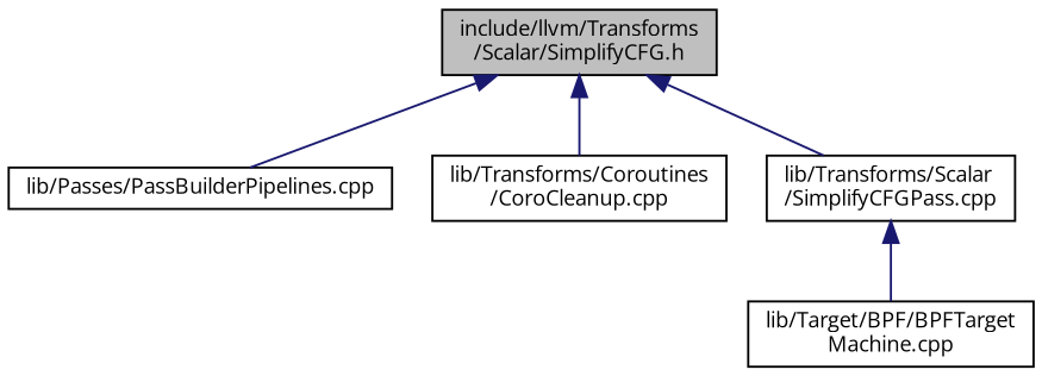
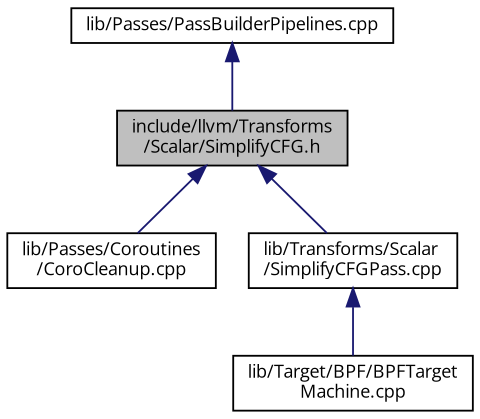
  digraph {
    fontname="Open Sans"
    node [color=black fontname="Open Sans" fontsize=10 shape=record]
    edge [color=midnightblue dir=back fontname="Open Sans" fontsize=10 labelfontname=Helvetica labelfontsize=10 style=solid]
    n1 [fillcolor=grey75 fontcolor=black height=0.2 label="include/llvm/Transforms\l/Scalar/SimplifyCFG.h" style=filled width=0.4]
    n2 [height=0.2 label="lib/Passes/PassBuilderPipelines.cpp" width=0.4]
-   n3 [height=0.2 label="lib/Transforms/Coroutines\l/CoroCleanup.cpp" width=0.4]
+   n3 [height=0.2 label="lib/Passes/Coroutines\l/CoroCleanup.cpp" width=0.4]
    n4 [height=0.2 label="lib/Transforms/Scalar\l/SimplifyCFGPass.cpp" width=0.4]
    n5 [height=0.2 label="lib/Target/BPF/BPFTarget\lMachine.cpp" width=0.4]
-   n1 -> n2
+   n2 -> n1
    n1 -> n3
    n1 -> n4
    n4 -> n5
  }
